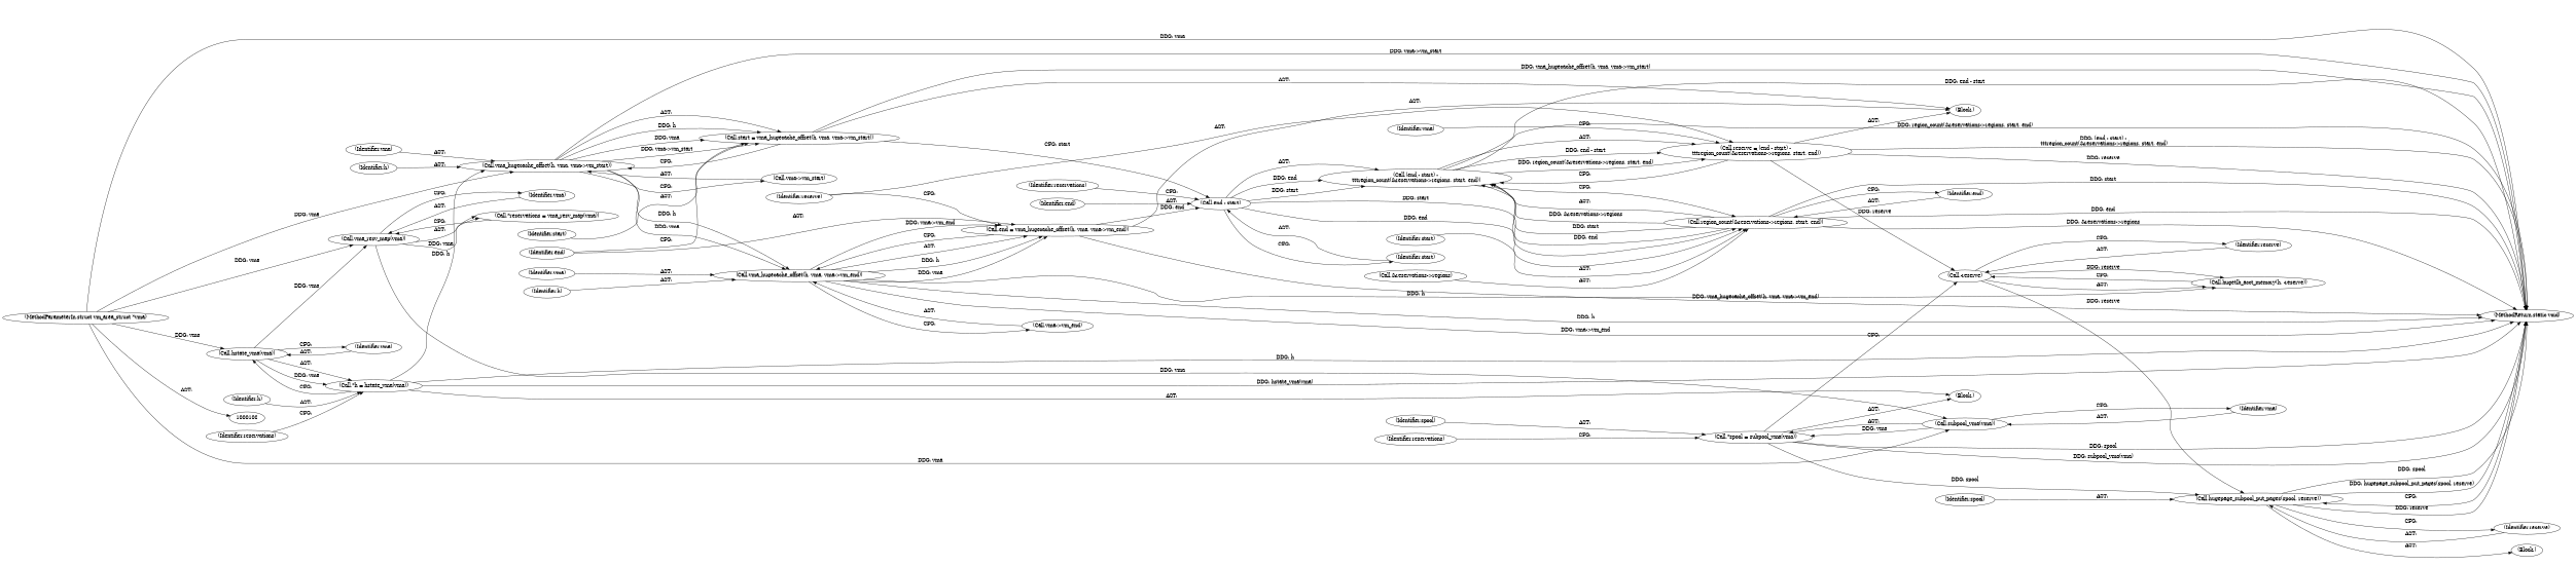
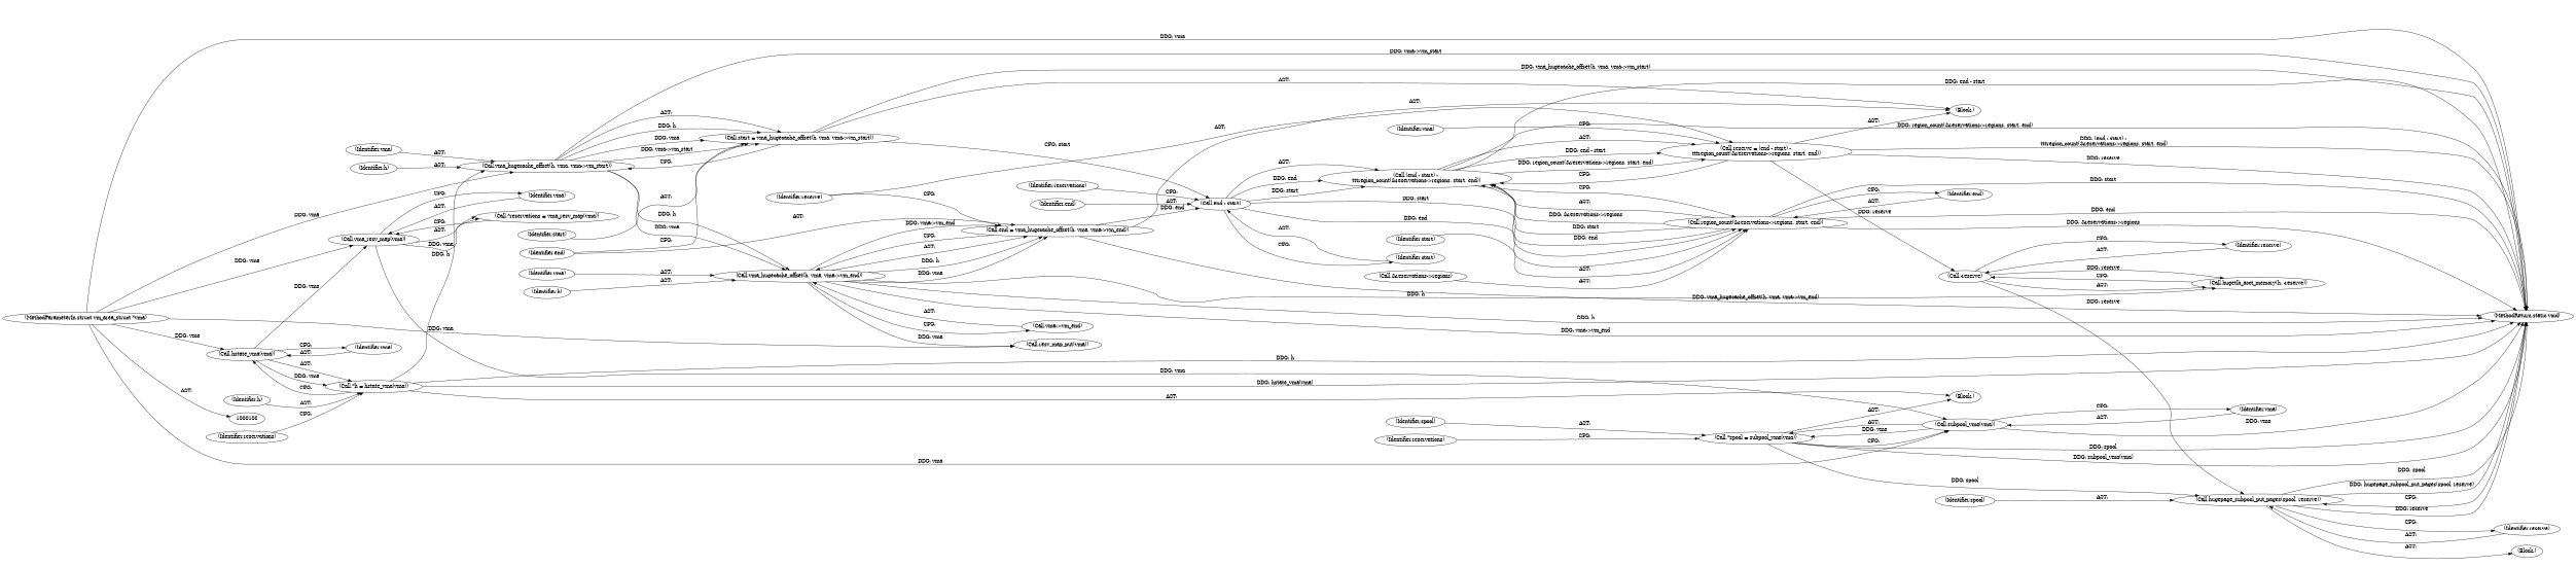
  digraph {
    rankdir=LR
    n1 [label="(Call,hugepage_subpool_put_pages(spool, reserve))"]
    n2 [label="(Identifier,reserve)"]
    n3 [label="(Block,)"]
    n4 [label="(MethodReturn,static void)"]
    n5 [label="(Call,*spool = subpool_vma(vma))"]
    n6 [label="(Call,subpool_vma(vma))"]
    n7 [label="(Block,)"]
    n8 [label="(Identifier,vma)"]
    n9 [label="(Call,vma_hugecache_offset(h, vma, vma->vm_start))"]
    n10 [label="(Call,vma_hugecache_offset(h, vma, vma->vm_end))"]
    n11 [label="(Call,start = vma_hugecache_offset(h, vma, vma->vm_start))"]
-   n12 [label="(Call,vma->vm_start)"]
    n13 [label="(Call,vma_resv_map(vma))"]
    n14 [label="(Identifier,vma)"]
    n15 [label="(Call,*reservations = vma_resv_map(vma))"]
    n16 [label="(Call,hstate_vma(vma))"]
    n17 [label="(Call,*h = hstate_vma(vma))"]
    n18 [label="(Identifier,vma)"]
    n19 [label="(MethodParameterIn,struct vm_area_struct *vma)"]
+   n20 [label="(Call,resv_map_put(vma))"]
    1000100
    n22 [label="(Call,hugetlb_acct_memory(h, -reserve))"]
    n23 [label="(Call,end = vma_hugecache_offset(h, vma, vma->vm_end))"]
    n24 [label="(Call,vma->vm_end)"]
    n25 [label="(Call,-reserve)"]
    n26 [label="(Identifier,reserve)"]
    n27 [label="(Call,reserve = (end - start) -\n \t\t\tregion_count(&reservations->regions, start, end))"]
    n28 [label="(Call,(end - start) -\n \t\t\tregion_count(&reservations->regions, start, end))"]
    n29 [label="(Block,)"]
    n30 [label="(Call,region_count(&reservations->regions, start, end))"]
    n31 [label="(Identifier,end)"]
    n32 [label="(Call,end - start)"]
    n33 [label="(Identifier,start)"]
    n34 [label="(Identifier,end)"]
    n35 [label="(Identifier,vma)"]
    n36 [label="(Identifier,reserve)"]
    n37 [label="(Identifier,start)"]
    n38 [label="(Identifier,spool)"]
    n39 [label="(Identifier,h)"]
    n40 [label="(Identifier,reservations)"]
    n41 [label="(Identifier,h)"]
    n42 [label="(Identifier,end)"]
    n43 [label="(Identifier,h)"]
    n44 [label="(Identifier,spool)"]
    n45 [label="(Identifier,reservations)"]
    n46 [label="(Identifier,vma)"]
    n47 [label="(Identifier,reservations)"]
    n48 [label="(Call,&reservations->regions)"]
    n49 [label="(Identifier,start)"]
    n50 [label="(Identifier,vma)"]
    n1 -> n2 [label="CFG: "]
    n1 -> n3 [label="AST: "]
    n1 -> n4 [label="DDG: reserve"]
    n1 -> n4 [label="DDG: spool"]
    n1 -> n4 [label="DDG: hugepage_subpool_put_pages(spool, reserve)"]
    n2 -> n1 [label="AST: "]
    n4 -> n1 [label="CFG: "]
    n5 -> n1 [label="DDG: spool"]
    n5 -> n4 [label="DDG: spool"]
    n5 -> n4 [label="DDG: subpool_vma(vma)"]
-   n5 -> n25 [label="CFG: "]
+   n5 -> n6 [label="CFG: "]
    n5 -> n7 [label="AST: "]
+   n6 -> n4 [label="DDG: vma"]
    n6 -> n5 [label="AST: "]
    n6 -> n5 [label="DDG: vma"]
    n6 -> n8 [label="CFG: "]
    n8 -> n6 [label="AST: "]
    n9 -> n4 [label="DDG: vma->vm_start"]
    n9 -> n10 [label="DDG: h"]
    n9 -> n10 [label="DDG: vma"]
    n9 -> n11 [label="AST: "]
    n9 -> n11 [label="DDG: h"]
    n9 -> n11 [label="DDG: vma"]
    n9 -> n11 [label="DDG: vma->vm_start"]
-   n9 -> n12 [label="CFG: "]
    n10 -> n4 [label="DDG: h"]
    n10 -> n4 [label="DDG: vma->vm_end"]
+   n10 -> n20 [label="DDG: vma"]
    n10 -> n22 [label="DDG: h"]
    n10 -> n23 [label="AST: "]
    n10 -> n23 [label="DDG: h"]
    n10 -> n23 [label="DDG: vma"]
    n10 -> n23 [label="DDG: vma->vm_end"]
    n10 -> n24 [label="CFG: "]
    n11 -> n4 [label="DDG: vma_hugecache_offset(h, vma, vma->vm_start)"]
    n11 -> n9 [label="CFG: "]
    n11 -> n29 [label="AST: "]
    n11 -> n32 [label="CFG: start"]
-   n12 -> n9 [label="AST: "]
    n13 -> n6 [label="DDG: vma"]
    n13 -> n14 [label="CFG: "]
    n13 -> n15 [label="AST: "]
    n13 -> n15 [label="DDG: vma"]
    n14 -> n13 [label="AST: "]
    n15 -> n13 [label="CFG: "]
    n16 -> n13 [label="DDG: vma"]
    n16 -> n17 [label="AST: "]
    n16 -> n17 [label="DDG: vma"]
    n16 -> n18 [label="CFG: "]
    n17 -> n4 [label="DDG: h"]
    n17 -> n4 [label="DDG: hstate_vma(vma)"]
    n17 -> n7 [label="AST: "]
    n17 -> n9 [label="DDG: h"]
    n17 -> n16 [label="CFG: "]
    n18 -> n16 [label="AST: "]
    n19 -> n4 [label="DDG: vma"]
    n19 -> n6 [label="DDG: vma"]
    n19 -> n9 [label="DDG: vma"]
    n19 -> n13 [label="DDG: vma"]
    n19 -> n16 [label="DDG: vma"]
+   n19 -> n20 [label="DDG: vma"]
    n19 -> 1000100 [label="AST: "]
    n22 -> n25 [label="CFG: "]
    n23 -> n4 [label="DDG: vma_hugecache_offset(h, vma, vma->vm_end)"]
    n23 -> n10 [label="CFG: "]
    n23 -> n29 [label="AST: "]
    n23 -> n32 [label="DDG: end"]
    n24 -> n10 [label="AST: "]
    n25 -> n1 [label="DDG: reserve"]
    n25 -> n22 [label="AST: "]
    n25 -> n22 [label="DDG: reserve"]
    n25 -> n26 [label="CFG: "]
    n26 -> n25 [label="AST: "]
    n27 -> n4 [label="DDG: (end - start) -\n \t\t\tregion_count(&reservations->regions, start, end)"]
    n27 -> n4 [label="DDG: reserve"]
    n27 -> n25 [label="DDG: reserve"]
    n27 -> n28 [label="CFG: "]
    n27 -> n29 [label="AST: "]
    n28 -> n4 [label="DDG: end - start"]
    n28 -> n4 [label="DDG: region_count(&reservations->regions, start, end)"]
    n28 -> n27 [label="AST: "]
    n28 -> n27 [label="DDG: end - start"]
    n28 -> n27 [label="DDG: region_count(&reservations->regions, start, end)"]
    n28 -> n30 [label="CFG: "]
    n30 -> n4 [label="DDG: start"]
    n30 -> n4 [label="DDG: end"]
    n30 -> n4 [label="DDG: &reservations->regions"]
    n30 -> n28 [label="AST: "]
    n30 -> n28 [label="DDG: &reservations->regions"]
    n30 -> n28 [label="DDG: start"]
    n30 -> n28 [label="DDG: end"]
    n30 -> n31 [label="CFG: "]
    n31 -> n30 [label="AST: "]
    n32 -> n28 [label="AST: "]
    n32 -> n28 [label="DDG: end"]
    n32 -> n28 [label="DDG: start"]
    n32 -> n30 [label="DDG: start"]
    n32 -> n30 [label="DDG: end"]
    n32 -> n33 [label="CFG: "]
    n33 -> n32 [label="AST: "]
    n34 -> n11 [label="CFG: "]
    n34 -> n23 [label="AST: "]
    n35 -> n9 [label="AST: "]
    n36 -> n23 [label="CFG: "]
    n36 -> n27 [label="AST: "]
    n37 -> n11 [label="AST: "]
    n38 -> n5 [label="AST: "]
    n39 -> n17 [label="AST: "]
    n40 -> n17 [label="CFG: "]
    n41 -> n9 [label="AST: "]
    n42 -> n32 [label="AST: "]
    n43 -> n10 [label="AST: "]
    n44 -> n1 [label="AST: "]
    n45 -> n32 [label="CFG: "]
    n46 -> n27 [label="CFG: "]
    n47 -> n5 [label="CFG: "]
    n48 -> n30 [label="AST: "]
    n49 -> n30 [label="AST: "]
    n50 -> n10 [label="AST: "]
  }
